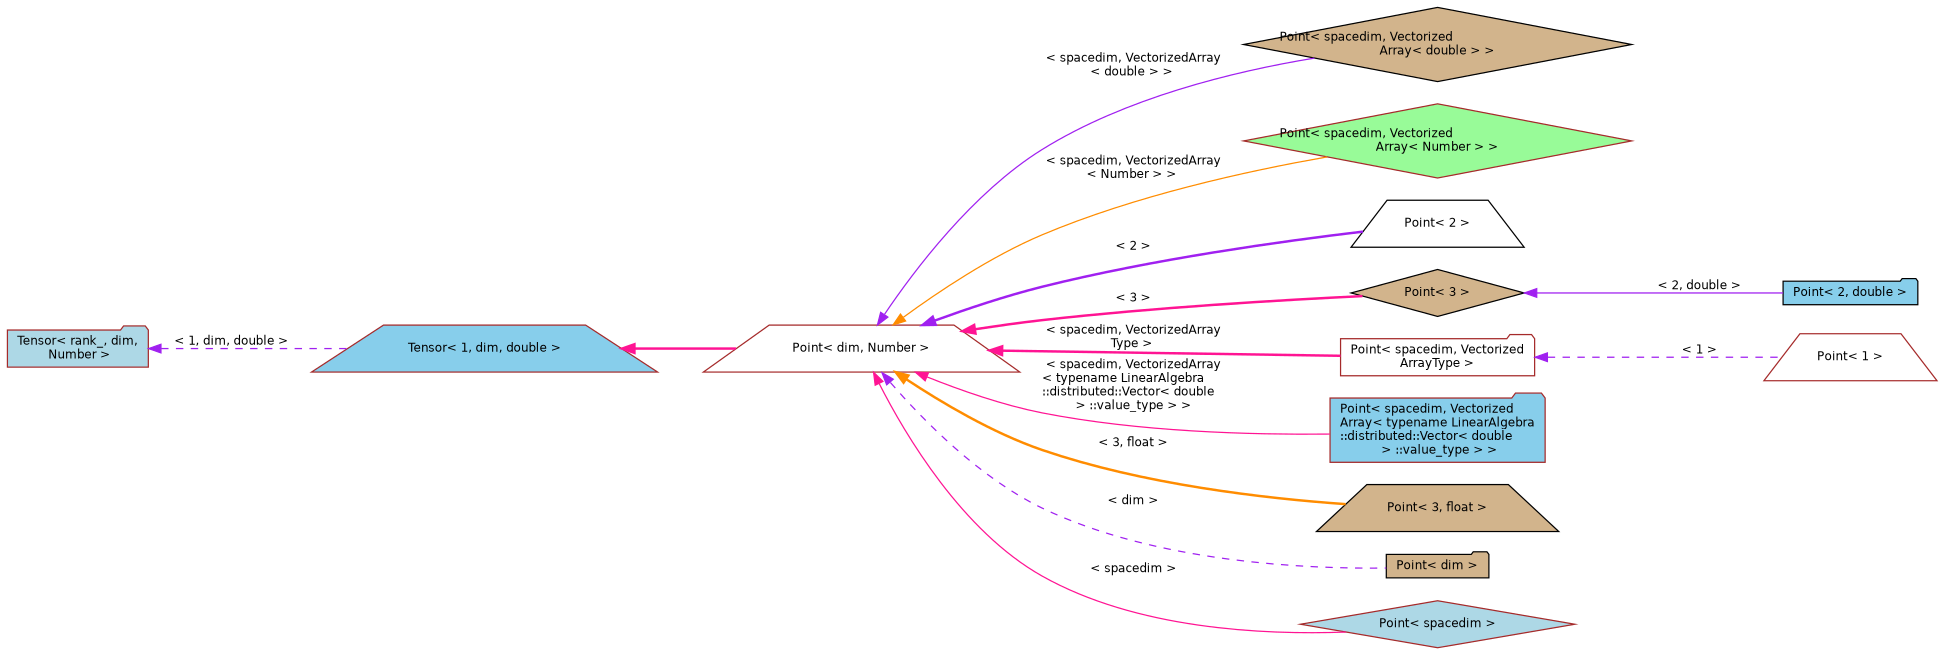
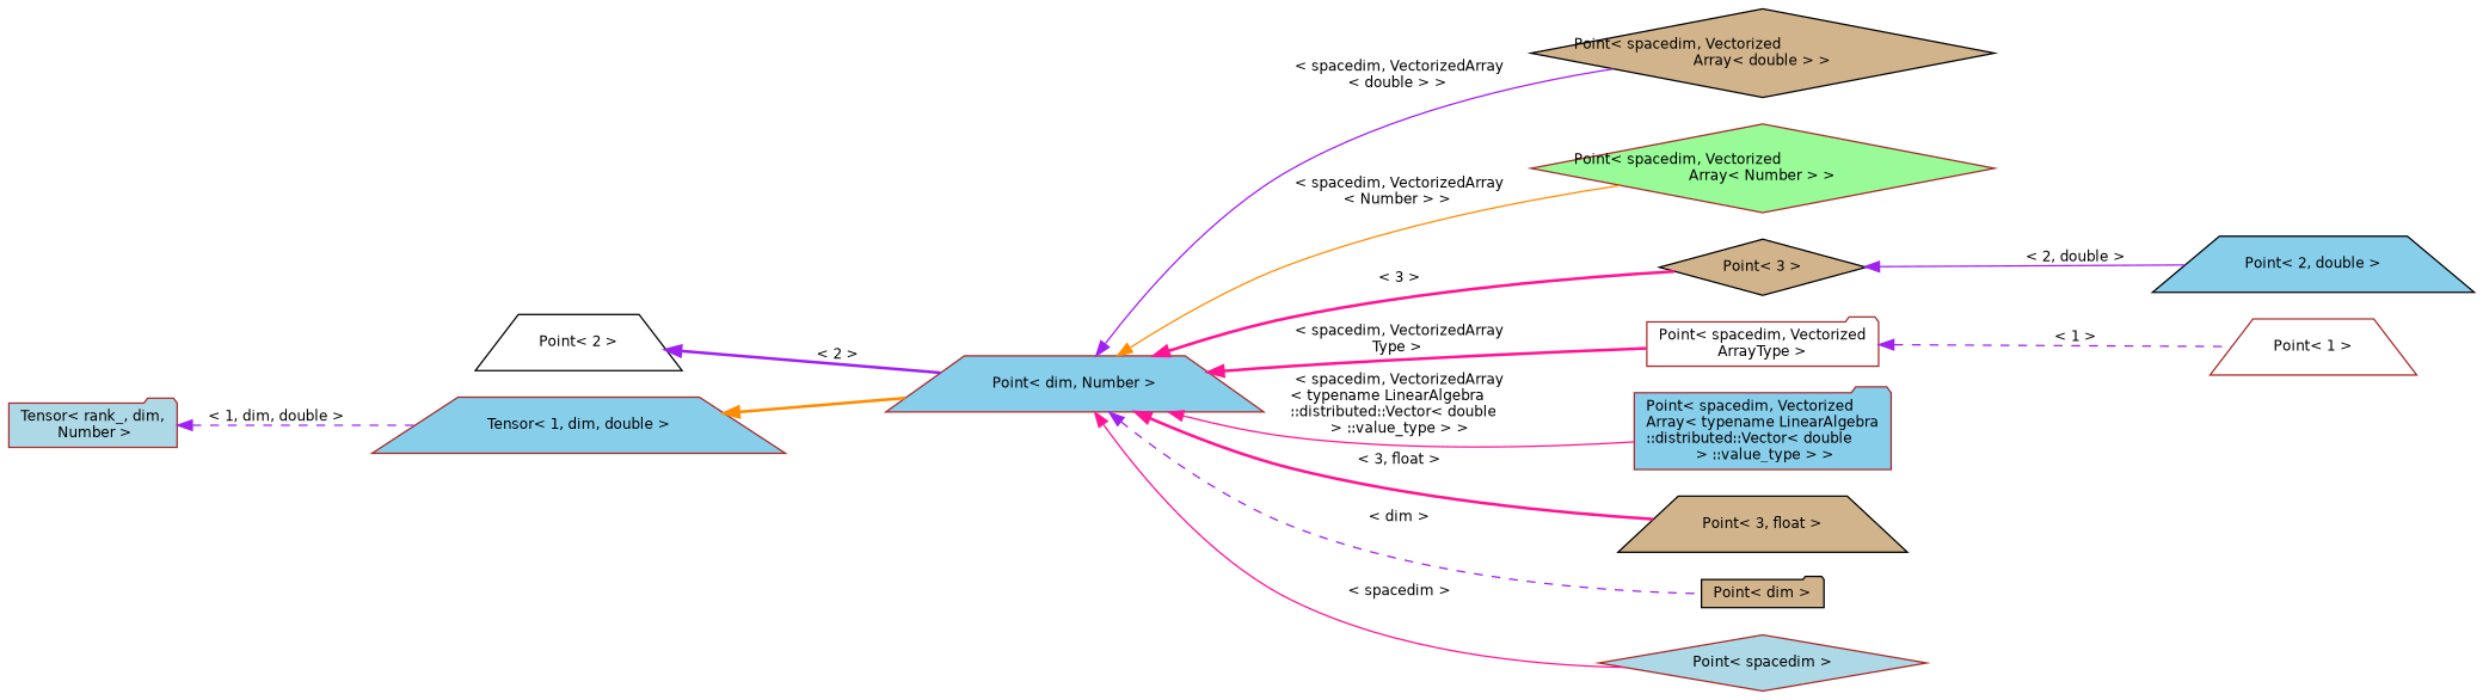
  digraph {
    rankdir=LR
    node [color=brown fillcolor=skyblue fontname=Helvetica fontsize=10 shape=trapezium style=filled]
    edge [color=purple dir=back fontname=Helvetica fontsize=10 labelfontname=Helvetica labelfontsize=10 style=solid]
-   n1 [fillcolor=white fontcolor=black height=0.2 label="Point\< dim, Number \>" width=0.4]
+   n1 [fontcolor=black height=0.2 label="Point\< dim, Number \>" width=0.4]
    n2 [color=black fillcolor=tan height=0.2 label="Point\< spacedim, Vectorized\lArray\< double \> \>" shape=diamond width=0.4]
    n3 [fillcolor=palegreen height=0.2 label="Point\< spacedim, Vectorized\lArray\< Number \> \>" shape=diamond width=0.4]
    n4 [color=black fillcolor=white height=0.2 label="Point\< 2 \>" width=0.4]
    n5 [color=black fillcolor=tan height=0.2 label="Point\< 3 \>" shape=diamond width=0.4]
    n6 [fillcolor=white height=0.2 label="Point\< spacedim, Vectorized\lArrayType \>" shape=folder width=0.4]
    n7 [height=0.2 label="Point\< spacedim, Vectorized\lArray\< typename LinearAlgebra\l::distributed::Vector\< double\l \> ::value_type \> \>" shape=folder width=0.4]
    n8 [color=black fillcolor=tan height=0.2 label="Point\< 3, float \>" width=0.4]
    n9 [color=black fillcolor=tan height=0.2 label="Point\< dim \>" shape=folder width=0.4]
    n10 [fillcolor=lightblue height=0.2 label="Point\< spacedim \>" shape=diamond width=0.4]
    n11 [fillcolor=white height=0.2 label="Point\< 1 \>" width=0.4]
-   n12 [color=black height=0.2 label="Point\< 2, double \>" shape=folder width=0.4]
+   n12 [color=black height=0.2 label="Point\< 2, double \>" width=0.4]
    n13 [height=0.2 label="Tensor\< 1, dim, double \>" width=0.4]
    n14 [fillcolor=lightblue height=0.2 label="Tensor\< rank_, dim,\l Number \>" shape=folder width=0.4]
    n1 -> n2 [label=" \< spacedim, VectorizedArray\l\< double \> \>"]
    n1 -> n3 [color=darkorange label=" \< spacedim, VectorizedArray\l\< Number \> \>"]
-   n1 -> n4 [label=" \< 2 \>" style=bold]
+   n4 -> n1 [label=" \< 2 \>" style=bold]
    n1 -> n5 [color=deeppink label=" \< 3 \>" style=bold]
    n1 -> n6 [color=deeppink label=" \< spacedim, VectorizedArray\lType \>" style=bold]
    n1 -> n7 [color=deeppink label=" \< spacedim, VectorizedArray\l\< typename LinearAlgebra\l::distributed::Vector\< double\l \> ::value_type \> \>"]
-   n1 -> n8 [color=darkorange label=" \< 3, float \>" style=bold]
+   n1 -> n8 [color=deeppink label=" \< 3, float \>" style=bold]
    n1 -> n9 [label=" \< dim \>" style=dashed]
    n1 -> n10 [color=deeppink label=" \< spacedim \>"]
    n5 -> n12 [label=" \< 2, double \>"]
    n6 -> n11 [label=" \< 1 \>" style=dashed]
-   n13 -> n1 [color=deeppink style=bold]
+   n13 -> n1 [color=darkorange style=bold]
    n14 -> n13 [label=" \< 1, dim, double \>" style=dashed]
  }
